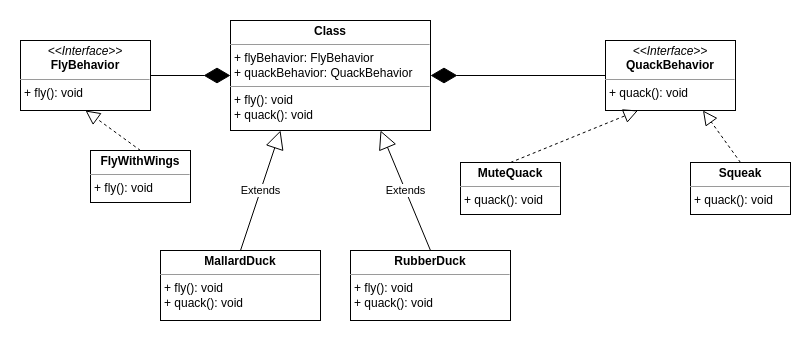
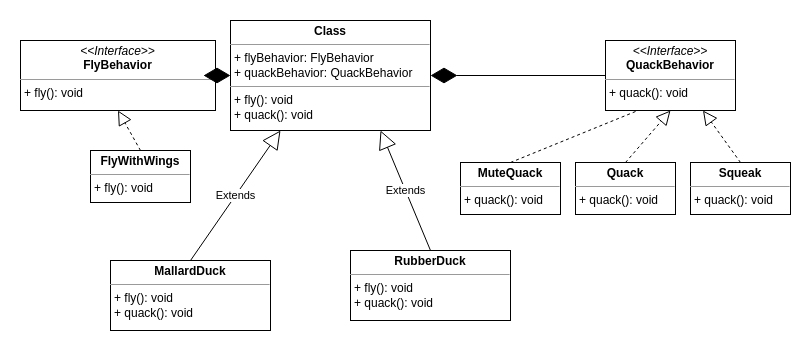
  <mxCell id="0" />
  <mxCell id="1" parent="0" />
- <mxCell id="2" value="&lt;p style=&quot;margin: 0px ; margin-top: 4px ; text-align: center&quot;&gt;&lt;b&gt;MallardDuck&lt;/b&gt;&lt;/p&gt;&lt;hr size=&quot;1&quot;&gt;&lt;p style=&quot;margin: 0px ; margin-left: 4px&quot;&gt;+ fly(): void&lt;br&gt;+ quack(): void&lt;br&gt;&lt;/p&gt;" style="verticalAlign=top;align=left;overflow=fill;fontSize=12;fontFamily=Helvetica;html=1;" vertex="1" parent="1"><mxGeometry y="250" width="160" height="70" as="geometry" x="160" /></mxCell>
- <mxCell id="3" value="&lt;p style=&quot;margin: 0px ; margin-top: 4px ; text-align: center&quot;&gt;&lt;i&gt;&amp;lt;&amp;lt;Interface&amp;gt;&amp;gt;&lt;/i&gt;&lt;br&gt;&lt;b&gt;FlyBehavior&lt;/b&gt;&lt;/p&gt;&lt;hr size=&quot;1&quot;&gt;&lt;p style=&quot;margin: 0px ; margin-left: 4px&quot;&gt;+ fly(): void&lt;br&gt;&lt;/p&gt;" style="verticalAlign=top;align=left;overflow=fill;fontSize=12;fontFamily=Helvetica;html=1;" vertex="1" parent="1"><mxGeometry x="20" y="40" width="130" height="70" as="geometry" /></mxCell>
+ <mxCell id="2" value="&lt;p style=&quot;margin: 0px ; margin-top: 4px ; text-align: center&quot;&gt;&lt;b&gt;MallardDuck&lt;/b&gt;&lt;/p&gt;&lt;hr size=&quot;1&quot;&gt;&lt;p style=&quot;margin: 0px ; margin-left: 4px&quot;&gt;+ fly(): void&lt;br&gt;+ quack(): void&lt;br&gt;&lt;/p&gt;" style="verticalAlign=top;align=left;overflow=fill;fontSize=12;fontFamily=Helvetica;html=1;" vertex="1" parent="1"><mxGeometry x="110" y="260" width="160" height="70" as="geometry" /></mxCell>
+ <mxCell id="3" value="&lt;p style=&quot;margin: 0px ; margin-top: 4px ; text-align: center&quot;&gt;&lt;i&gt;&amp;lt;&amp;lt;Interface&amp;gt;&amp;gt;&lt;/i&gt;&lt;br&gt;&lt;b&gt;FlyBehavior&lt;/b&gt;&lt;/p&gt;&lt;hr size=&quot;1&quot;&gt;&lt;p style=&quot;margin: 0px ; margin-left: 4px&quot;&gt;+ fly(): void&lt;br&gt;&lt;/p&gt;" style="verticalAlign=top;align=left;overflow=fill;fontSize=12;fontFamily=Helvetica;html=1;" vertex="1" parent="1"><mxGeometry x="20" y="40" width="195" height="70" as="geometry" /></mxCell>
  <mxCell id="4" value="&lt;p style=&quot;margin: 0px ; margin-top: 4px ; text-align: center&quot;&gt;&lt;i&gt;&amp;lt;&amp;lt;Interface&amp;gt;&amp;gt;&lt;/i&gt;&lt;br&gt;&lt;b&gt;QuackBehavior&lt;/b&gt;&lt;/p&gt;&lt;hr size=&quot;1&quot;&gt;&lt;p style=&quot;margin: 0px ; margin-left: 4px&quot;&gt;+ quack(): void&lt;br&gt;&lt;/p&gt;" style="verticalAlign=top;align=left;overflow=fill;fontSize=12;fontFamily=Helvetica;html=1;" vertex="1" parent="1"><mxGeometry x="605" y="40" width="130" height="70" as="geometry" /></mxCell>
  <mxCell id="5" value="&lt;p style=&quot;margin: 0px ; margin-top: 4px ; text-align: center&quot;&gt;&lt;b&gt;FlyWithWings&lt;/b&gt;&lt;/p&gt;&lt;hr size=&quot;1&quot;&gt;&lt;p style=&quot;margin: 0px ; margin-left: 4px&quot;&gt;&lt;/p&gt;&lt;p style=&quot;margin: 0px ; margin-left: 4px&quot;&gt;+ fly(): void&lt;/p&gt;" style="verticalAlign=top;align=left;overflow=fill;fontSize=12;fontFamily=Helvetica;html=1;" vertex="1" parent="1"><mxGeometry x="90" y="150" width="100" height="52" as="geometry" /></mxCell>
  <mxCell id="6" value="" style="endArrow=block;dashed=1;endFill=0;endSize=12;html=1;rounded=0;entryX=0.5;entryY=1;entryDx=0;entryDy=0;exitX=0.5;exitY=0;exitDx=0;exitDy=0;" edge="1" parent="1" source="5" target="3"><mxGeometry width="160" relative="1" as="geometry"><mxPoint x="40" y="216" as="sourcePoint" /><mxPoint x="110" y="138" as="targetPoint" /></mxGeometry></mxCell>
  <mxCell id="7" value="&lt;p style=&quot;margin: 0px ; margin-top: 4px ; text-align: center&quot;&gt;&lt;b&gt;MuteQuack&lt;/b&gt;&lt;/p&gt;&lt;hr size=&quot;1&quot;&gt;&lt;p style=&quot;margin: 0px ; margin-left: 4px&quot;&gt;&lt;/p&gt;&lt;p style=&quot;margin: 0px ; margin-left: 4px&quot;&gt;+ quack(): void&lt;/p&gt;" style="verticalAlign=top;align=left;overflow=fill;fontSize=12;fontFamily=Helvetica;html=1;" vertex="1" parent="1"><mxGeometry x="460" y="162" width="100" height="52" as="geometry" /></mxCell>
  <mxCell id="8" value="&lt;p style=&quot;margin: 0px ; margin-top: 4px ; text-align: center&quot;&gt;&lt;b&gt;Squeak&lt;/b&gt;&lt;/p&gt;&lt;hr size=&quot;1&quot;&gt;&lt;p style=&quot;margin: 0px ; margin-left: 4px&quot;&gt;&lt;/p&gt;&lt;p style=&quot;margin: 0px ; margin-left: 4px&quot;&gt;+ quack(): void&lt;/p&gt;" style="verticalAlign=top;align=left;overflow=fill;fontSize=12;fontFamily=Helvetica;html=1;" vertex="1" parent="1"><mxGeometry x="690" y="162" width="100" height="52" as="geometry" /></mxCell>
- <mxCell id="10" value="" style="endArrow=block;dashed=1;endFill=0;endSize=12;html=1;rounded=0;entryX=0.25;entryY=1;entryDx=0;entryDy=0;exitX=0.5;exitY=0;exitDx=0;exitDy=0;" edge="1" parent="1" source="7" target="4"><mxGeometry width="160" relative="1" as="geometry"><mxPoint x="445" y="130" as="sourcePoint" /><mxPoint x="605" y="130" as="targetPoint" /></mxGeometry></mxCell>
+ <mxCell id="9" value="&lt;p style=&quot;margin: 0px ; margin-top: 4px ; text-align: center&quot;&gt;&lt;b&gt;Quack&lt;/b&gt;&lt;/p&gt;&lt;hr size=&quot;1&quot;&gt;&lt;p style=&quot;margin: 0px ; margin-left: 4px&quot;&gt;&lt;/p&gt;&lt;p style=&quot;margin: 0px ; margin-left: 4px&quot;&gt;+ quack(): void&lt;/p&gt;" style="verticalAlign=top;align=left;overflow=fill;fontSize=12;fontFamily=Helvetica;html=1;" vertex="1" parent="1"><mxGeometry x="575" y="162" width="100" height="52" as="geometry" /></mxCell>
+ <mxCell id="10" value="" style="endArrow=none;dashed=1;endFill=0;endSize=12;html=1;rounded=0;entryX=0.25;entryY=1;entryDx=0;entryDy=0;exitX=0.5;exitY=0;exitDx=0;exitDy=0;" edge="1" parent="1" source="7" target="4"><mxGeometry width="160" relative="1" as="geometry"><mxPoint x="445" y="130" as="sourcePoint" /><mxPoint x="605" y="130" as="targetPoint" /></mxGeometry></mxCell>
+ <mxCell id="11" value="" style="endArrow=block;dashed=1;endFill=0;endSize=12;html=1;rounded=0;entryX=0.5;entryY=1;entryDx=0;entryDy=0;exitX=0.5;exitY=0;exitDx=0;exitDy=0;" edge="1" parent="1" source="9" target="4"><mxGeometry width="160" relative="1" as="geometry"><mxPoint x="455" y="172" as="sourcePoint" /><mxPoint x="635" y="90" as="targetPoint" /></mxGeometry></mxCell>
  <mxCell id="12" value="" style="endArrow=block;dashed=1;endFill=0;endSize=12;html=1;rounded=0;entryX=0.75;entryY=1;entryDx=0;entryDy=0;exitX=0.5;exitY=0;exitDx=0;exitDy=0;" edge="1" parent="1" source="8" target="4"><mxGeometry width="160" relative="1" as="geometry"><mxPoint x="635" y="172" as="sourcePoint" /><mxPoint x="635" y="90" as="targetPoint" /></mxGeometry></mxCell>
  <mxCell id="13" value="&lt;p style=&quot;margin: 0px ; margin-top: 4px ; text-align: center&quot;&gt;&lt;b&gt;Class&lt;/b&gt;&lt;/p&gt;&lt;hr size=&quot;1&quot;&gt;&lt;p style=&quot;margin: 0px ; margin-left: 4px&quot;&gt;+ flyBehavior: FlyBehavior&lt;/p&gt;&lt;p style=&quot;margin: 0px ; margin-left: 4px&quot;&gt;+ quackBehavior: QuackBehavior&lt;/p&gt;&lt;hr size=&quot;1&quot;&gt;&lt;p style=&quot;margin: 0px ; margin-left: 4px&quot;&gt;+ fly(): void&lt;/p&gt;&lt;p style=&quot;margin: 0px ; margin-left: 4px&quot;&gt;+ quack(): void&lt;/p&gt;" style="verticalAlign=top;align=left;overflow=fill;fontSize=12;fontFamily=Helvetica;html=1;" vertex="1" parent="1"><mxGeometry x="230" y="20" width="200" height="110" as="geometry" /></mxCell>
  <mxCell id="14" value="" style="endArrow=diamondThin;endFill=1;endSize=24;html=1;rounded=0;entryX=1;entryY=0.5;entryDx=0;entryDy=0;exitX=0;exitY=0.5;exitDx=0;exitDy=0;" edge="1" parent="1" source="4" target="13"><mxGeometry width="160" relative="1" as="geometry"><mxPoint x="665" y="40" as="sourcePoint" /><mxPoint x="465" y="75" as="targetPoint" /></mxGeometry></mxCell>
  <mxCell id="15" value="" style="endArrow=diamondThin;endFill=1;endSize=24;html=1;rounded=0;entryX=0;entryY=0.5;entryDx=0;entryDy=0;exitX=1;exitY=0.5;exitDx=0;exitDy=0;" edge="1" parent="1" source="3" target="13"><mxGeometry width="160" relative="1" as="geometry"><mxPoint x="20" y="80" as="sourcePoint" /><mxPoint x="180" y="80" as="targetPoint" /></mxGeometry></mxCell>
  <mxCell id="16" value="Extends" style="endArrow=block;endSize=16;endFill=0;html=1;rounded=0;entryX=0.75;entryY=1;entryDx=0;entryDy=0;exitX=0.5;exitY=0;exitDx=0;exitDy=0;" edge="1" parent="1" source="17" target="13"><mxGeometry width="160" relative="1" as="geometry"><mxPoint x="360" y="340" as="sourcePoint" /><mxPoint x="520" y="340" as="targetPoint" /></mxGeometry></mxCell>
  <mxCell id="17" value="&lt;p style=&quot;margin: 0px ; margin-top: 4px ; text-align: center&quot;&gt;&lt;b&gt;RubberDuck&lt;/b&gt;&lt;/p&gt;&lt;hr size=&quot;1&quot;&gt;&lt;p style=&quot;margin: 0px ; margin-left: 4px&quot;&gt;+ fly(): void&lt;br&gt;+ quack(): void&lt;br&gt;&lt;/p&gt;" style="verticalAlign=top;align=left;overflow=fill;fontSize=12;fontFamily=Helvetica;html=1;" vertex="1" parent="1"><mxGeometry x="350" y="250" width="160" height="70" as="geometry" /></mxCell>
  <mxCell id="18" value="Extends" style="endArrow=block;endSize=16;endFill=0;html=1;rounded=0;entryX=0.25;entryY=1;entryDx=0;entryDy=0;exitX=0.5;exitY=0;exitDx=0;exitDy=0;" edge="1" parent="1" source="2" target="13"><mxGeometry width="160" relative="1" as="geometry"><mxPoint x="350" y="80" as="sourcePoint" /><mxPoint x="510" y="80" as="targetPoint" /></mxGeometry></mxCell>
